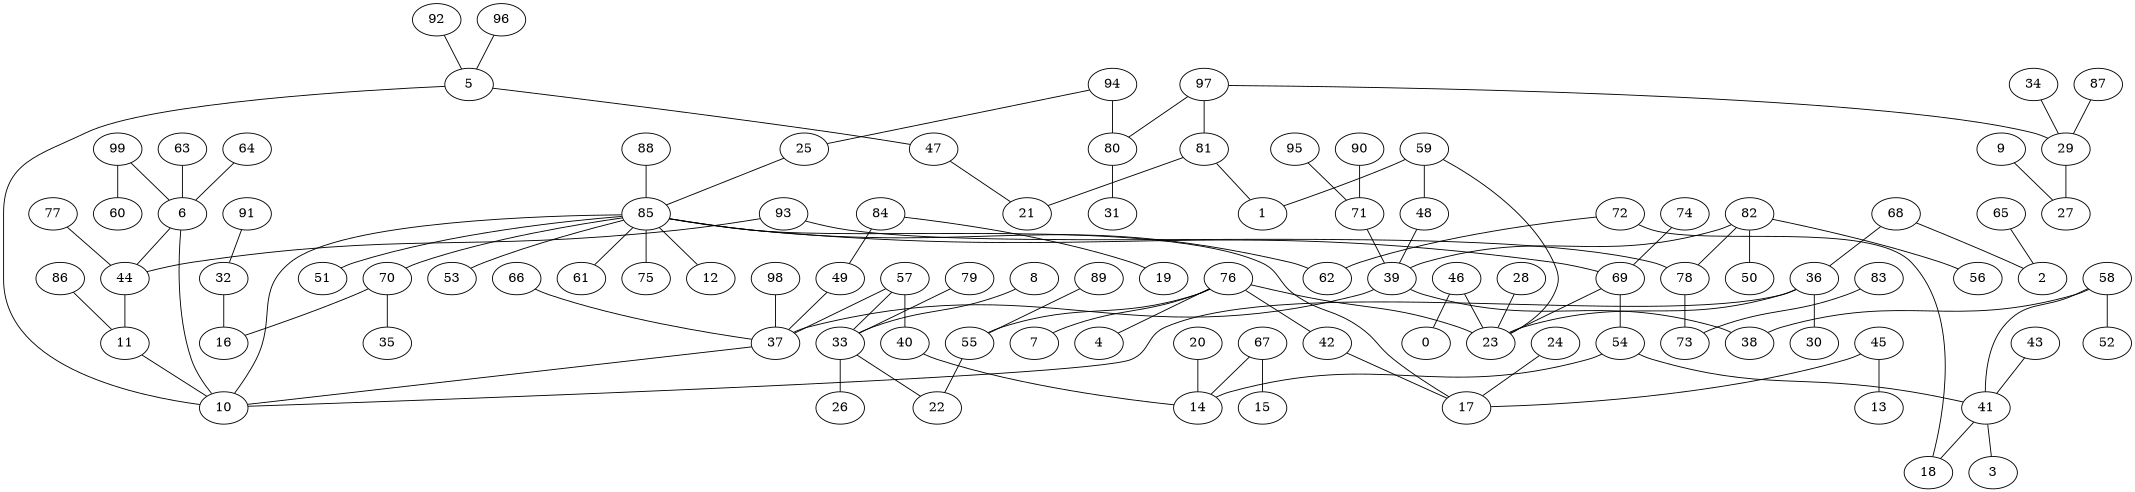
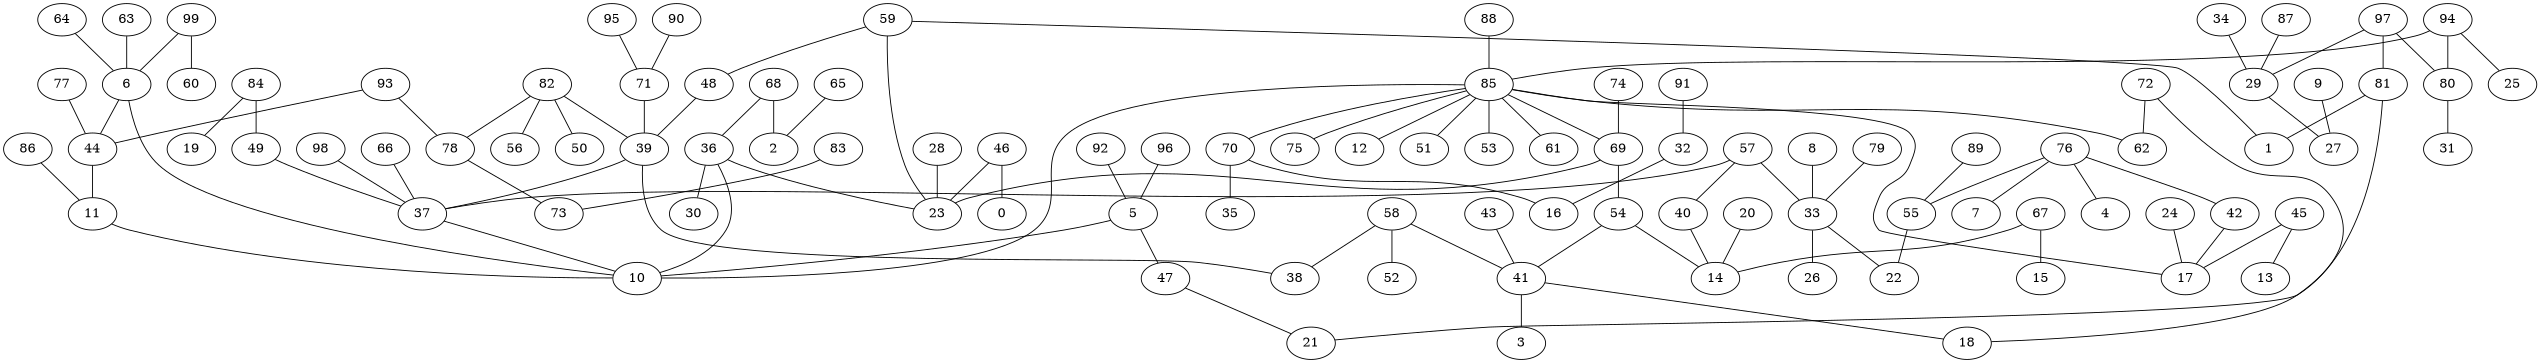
  digraph {
    edge [color=black dir=none]
    91
    32
    16
    92
    5
    10
    47
    79
    33
    22
    26
    63
    6
    44
    83
    73
    89
    55
    34
    29
    27
    9
    87
    24
    17
    65
    2
    76
    7
    4
    23
    42
    64
    82
    56
    78
    50
    39
    37
    38
    98
    97
    81
    80
    1
    21
    31
    68
    36
    30
    95
    71
    69
    54
    41
    14
    45
    13
    57
    40
    90
    11
    0
    93
    77
    48
    84
    19
    49
    58
    52
    18
    3
    85
    12
    51
    53
    62
    61
    75
    70
    35
    94
    25
    66
    88
    28
    46
    74
    99
    60
    86
    20
    72
    59
    67
    15
    96
    43
    8
    subgraph sub_1 {
      91
      32
      16
      92
      5
      10
      47
      79
      33
      22
      26
      63
      6
      44
      83
      73
      89
      55
      34
      29
      27
      9
      87
      24
      17
      65
      2
      76
      7
      4
      23
      42
      64
      82
      56
      78
      50
      39
      37
      38
      98
      97
      81
      80
      1
      21
      31
      68
      36
      30
      95
      71
      69
      54
      41
      14
      45
      13
      57
      40
      90
      11
      0
      93
      77
      48
      84
      19
      49
      58
      52
      18
      3
      85
      12
      51
      53
      62
      61
      75
      70
      35
      94
      25
      66
      88
      28
      46
      74
      99
      60
      86
      20
      72
      59
      67
      15
      96
      43
      8
    }
    91 -> 32
    32 -> 16
    92 -> 5
    5 -> 10
    5 -> 47
    47 -> 21
    79 -> 33
    33 -> 22
    33 -> 26
    63 -> 6
    6 -> 10
    6 -> 44
    44 -> 11
    83 -> 73
    89 -> 55
    55 -> 22
    34 -> 29
    29 -> 27
    9 -> 27
    87 -> 29
    24 -> 17
    65 -> 2
    76 -> 55
    76 -> 7
    76 -> 4
-   76 -> 23
    76 -> 42
    42 -> 17
    64 -> 6
    82 -> 56
    82 -> 78
    82 -> 50
    82 -> 39
    78 -> 73
    39 -> 37
    39 -> 38
    37 -> 10
    98 -> 37
    97 -> 29
    97 -> 81
    97 -> 80
    81 -> 1
    81 -> 21
    80 -> 31
    68 -> 2
    68 -> 36
    36 -> 10
    36 -> 23
    36 -> 30
    95 -> 71
    71 -> 39
    69 -> 23
    69 -> 54
    54 -> 41
    54 -> 14
    41 -> 18
    41 -> 3
    45 -> 17
    45 -> 13
    57 -> 33
    57 -> 37
    57 -> 40
    40 -> 14
    90 -> 71
    11 -> 10
    93 -> 44
    93 -> 78
    77 -> 44
    48 -> 39
    84 -> 19
    84 -> 49
    49 -> 37
    58 -> 38
    58 -> 41
    58 -> 52
    85 -> 10
    85 -> 17
    85 -> 69
    85 -> 12
    85 -> 51
    85 -> 53
    85 -> 62
    85 -> 61
    85 -> 75
    85 -> 70
    70 -> 16
    70 -> 35
    94 -> 80
-   25 -> 85
+   94 -> 85
    94 -> 25
    66 -> 37
    88 -> 85
    28 -> 23
    46 -> 23
    46 -> 0
    74 -> 69
    99 -> 6
    99 -> 60
    86 -> 11
    20 -> 14
    72 -> 18
    72 -> 62
    59 -> 23
    59 -> 1
    59 -> 48
    67 -> 14
    67 -> 15
    96 -> 5
    43 -> 41
    8 -> 33
  }
